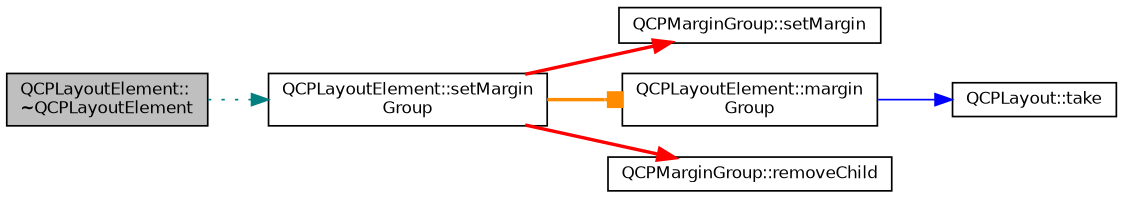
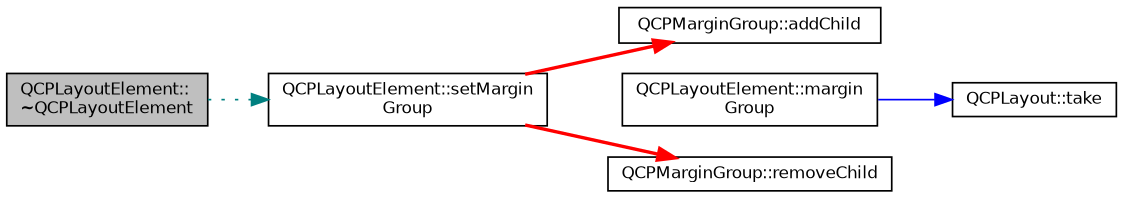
  digraph {
    rankdir=LR
    node [color=black fillcolor=white fontname=Helvetica fontsize=10 shape=record style=filled]
    edge [arrowhead=normal color=red fontname=Helvetica fontsize=10 labelfontname=Helvetica labelfontsize=10 style=bold]
    n1 [fillcolor=grey75 fontcolor=black height=0.2 label="QCPLayoutElement::\l~QCPLayoutElement" width=0.4]
    n2 [height=0.2 label="QCPLayoutElement::setMargin\lGroup" width=0.4]
-   n3 [height=0.2 label="QCPMarginGroup::setMargin" width=0.4]
+   n3 [height=0.2 label="QCPMarginGroup::addChild" width=0.4]
    n4 [height=0.2 label="QCPLayoutElement::margin\lGroup" width=0.4]
    n5 [height=0.2 label="QCPMarginGroup::removeChild" width=0.4]
    n6 [height=0.2 label="QCPLayout::take" width=0.4]
    n1 -> n2 [color=teal style=dotted]
    n2 -> n3
-   n2 -> n4 [arrowhead=box color=darkorange]
    n2 -> n5
    n4 -> n6 [color=blue style=solid]
  }
